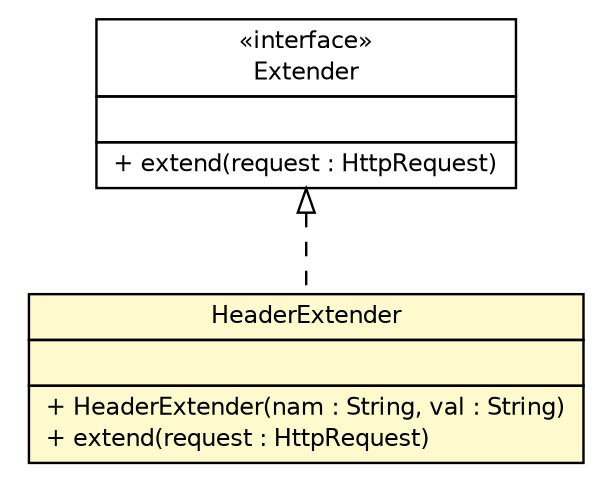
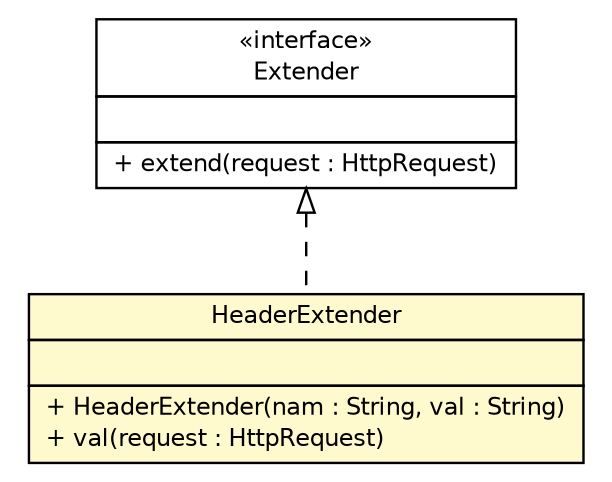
  digraph {
    nodesep=0.25
    ranksep=0.5
    node [fontcolor=black fontname=Helvetica fontsize=10.0 shape=plaintext]
    n1 [label=<<table title="com.rexsl.test.client.Extender" border="0" cellborder="1" cellspacing="0" cellpadding="2" port="p" href="./Extender.html"> 		<tr><td><table border="0" cellspacing="0" cellpadding="1"> <tr><td align="center" balign="center"> &#171;interface&#187; </td></tr> <tr><td align="center" balign="center"> Extender </td></tr> 		</table></td></tr> 		<tr><td><table border="0" cellspacing="0" cellpadding="1"> <tr><td align="left" balign="left">  </td></tr> 		</table></td></tr> 		<tr><td><table border="0" cellspacing="0" cellpadding="1"> <tr><td align="left" balign="left"> + extend(request : HttpRequest) </td></tr> 		</table></td></tr> 		</table>>]
-   n2 [label=<<table title="com.rexsl.test.client.HeaderExtender" border="0" cellborder="1" cellspacing="0" cellpadding="2" port="p" bgcolor="lemonChiffon" href="./HeaderExtender.html"> 		<tr><td><table border="0" cellspacing="0" cellpadding="1"> <tr><td align="center" balign="center"> HeaderExtender </td></tr> 		</table></td></tr> 		<tr><td><table border="0" cellspacing="0" cellpadding="1"> <tr><td align="left" balign="left">  </td></tr> 		</table></td></tr> 		<tr><td><table border="0" cellspacing="0" cellpadding="1"> <tr><td align="left" balign="left"> + HeaderExtender(nam : String, val : String) </td></tr> <tr><td align="left" balign="left"> + extend(request : HttpRequest) </td></tr> 		</table></td></tr> 		</table>>]
+   n2 [label=<<table title="com.rexsl.test.client.HeaderExtender" border="0" cellborder="1" cellspacing="0" cellpadding="2" port="p" bgcolor="lemonChiffon" href="./HeaderExtender.html"> 		<tr><td><table border="0" cellspacing="0" cellpadding="1"> <tr><td align="center" balign="center"> HeaderExtender </td></tr> 		</table></td></tr> 		<tr><td><table border="0" cellspacing="0" cellpadding="1"> <tr><td align="left" balign="left">  </td></tr> 		</table></td></tr> 		<tr><td><table border="0" cellspacing="0" cellpadding="1"> <tr><td align="left" balign="left"> + HeaderExtender(nam : String, val : String) </td></tr> <tr><td align="left" balign="left"> + val(request : HttpRequest) </td></tr> 		</table></td></tr> 		</table>>]
    n1 -> n2 [arrowtail=empty dir=back fontname=Helvetica fontsize=10 headport=p labelfontname=Helvetica labelfontsize=10 style=dashed tailport=p]
  }
